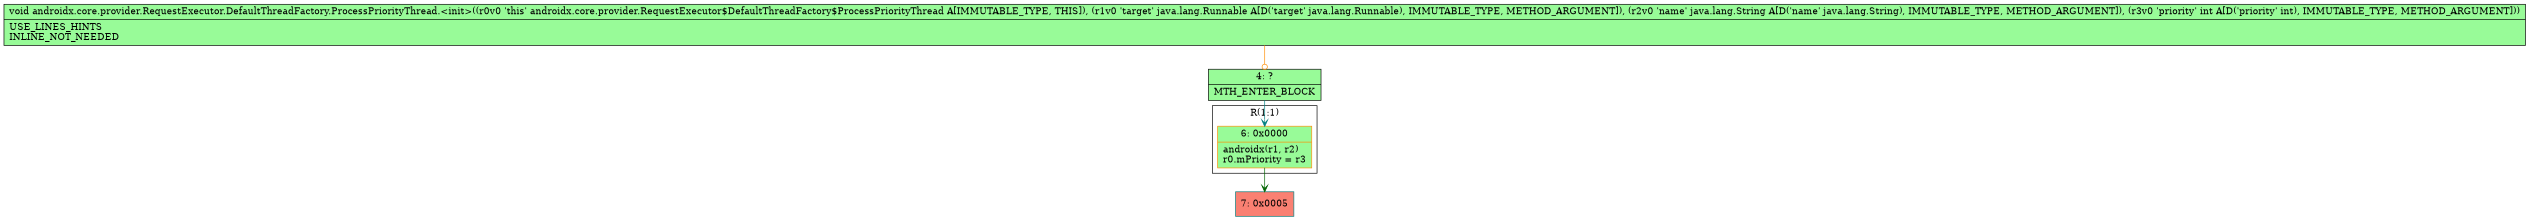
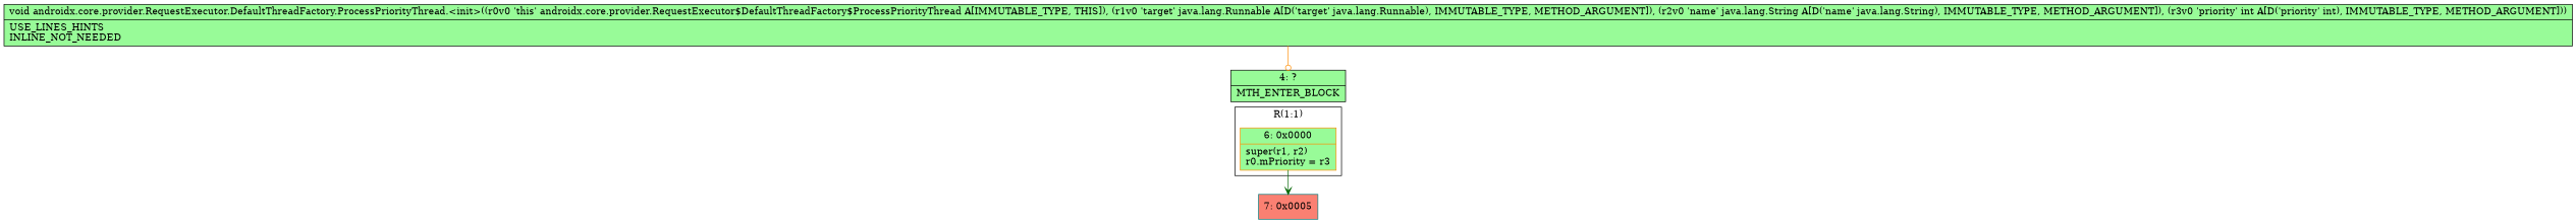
  digraph {
    node [color=black fillcolor=palegreen shape=record style=filled]
    edge [arrowhead=vee]
-   n1 [color=darkorange label="{6\:\ 0x0000|androidx(r1, r2)\lr0.mPriority = r3\l}"]
+   n1 [color=darkorange label="{6\:\ 0x0000|super(r1, r2)\lr0.mPriority = r3\l}"]
    n2 [color=teal fillcolor=salmon label="{7\:\ 0x0005}"]
    n3 [label="{4\:\ ?|MTH_ENTER_BLOCK\l}"]
    n4 [label="{void androidx.core.provider.RequestExecutor.DefaultThreadFactory.ProcessPriorityThread.\<init\>((r0v0 'this' androidx.core.provider.RequestExecutor$DefaultThreadFactory$ProcessPriorityThread A[IMMUTABLE_TYPE, THIS]), (r1v0 'target' java.lang.Runnable A[D('target' java.lang.Runnable), IMMUTABLE_TYPE, METHOD_ARGUMENT]), (r2v0 'name' java.lang.String A[D('name' java.lang.String), IMMUTABLE_TYPE, METHOD_ARGUMENT]), (r3v0 'priority' int A[D('priority' int), IMMUTABLE_TYPE, METHOD_ARGUMENT]))  | USE_LINES_HINTS\lINLINE_NOT_NEEDED\l}"]
    subgraph cluster_1 {
      label="R(1:1)"
      n1
    }
    n1 -> n2 [color=darkgreen]
-   n3 -> n1 [color=teal]
    n4 -> n3 [arrowhead=odot color=darkorange]
  }
